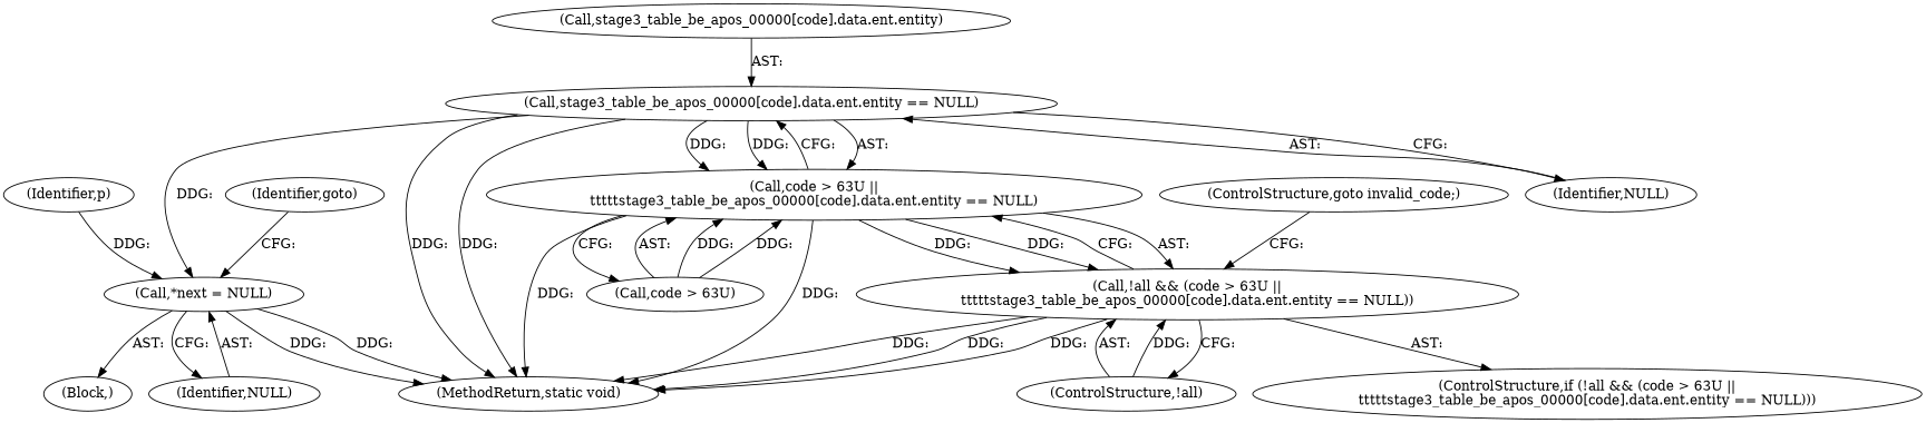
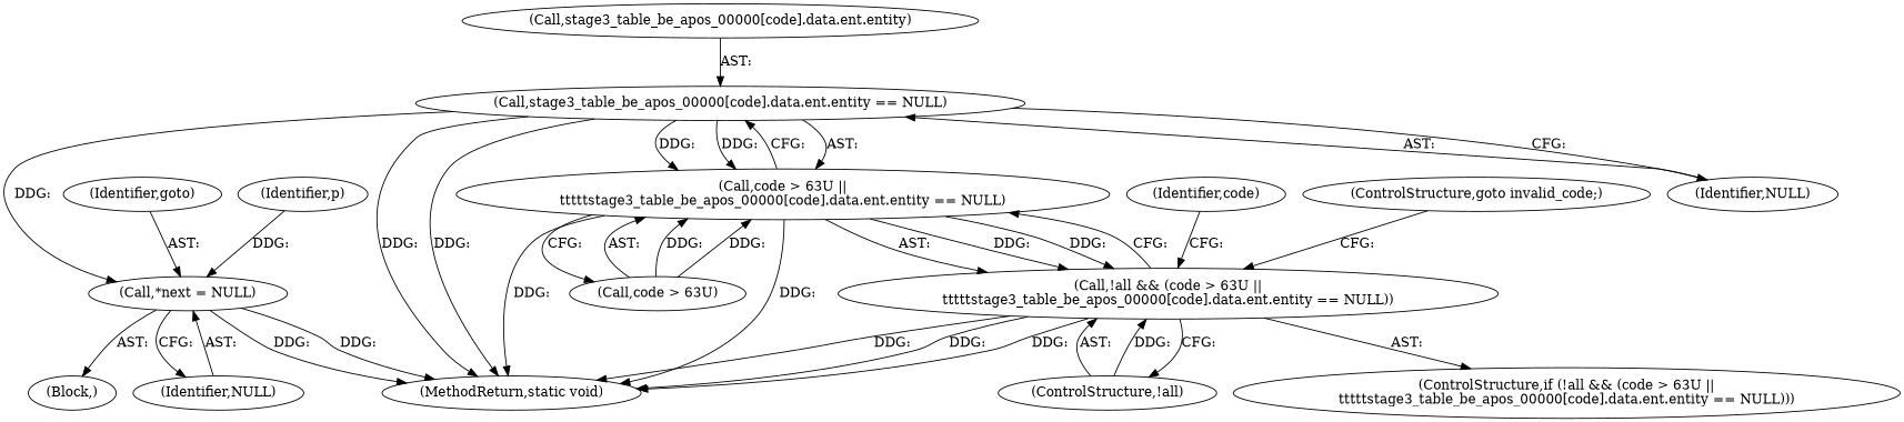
  digraph {
    n1 [label="(Call,stage3_table_be_apos_00000[code].data.ent.entity == NULL)"]
    n2 [label="(Call,*next = NULL)"]
    n3 [label="(Call,code > 63U ||\n\t\t\t\t\tstage3_table_be_apos_00000[code].data.ent.entity == NULL)"]
    n4 [label="(Identifier,NULL)"]
    n5 [label="(MethodReturn,static void)"]
    n6 [label="(Block,)"]
    n7 [label="(Identifier,NULL)"]
    n8 [label="(Call,!all && (code > 63U ||\n\t\t\t\t\tstage3_table_be_apos_00000[code].data.ent.entity == NULL))"]
    n9 [label="(Call,code > 63U)"]
    n10 [label="(ControlStructure,!all)"]
    n11 [label="(ControlStructure,if (!all && (code > 63U ||\n\t\t\t\t\tstage3_table_be_apos_00000[code].data.ent.entity == NULL)))"]
    n12 [label="(Identifier,goto)"]
    n13 [label="(ControlStructure,goto invalid_code;)"]
+   n14 [label="(Identifier,code)"]
    n15 [label="(Call,stage3_table_be_apos_00000[code].data.ent.entity)"]
    n16 [label="(Identifier,p)"]
    n1 -> n2 [label="DDG: "]
    n1 -> n3 [label="AST: "]
    n1 -> n3 [label="DDG: "]
    n1 -> n3 [label="DDG: "]
    n1 -> n4 [label="CFG: "]
    n1 -> n5 [label="DDG: "]
    n1 -> n5 [label="DDG: "]
    n2 -> n5 [label="DDG: "]
    n2 -> n5 [label="DDG: "]
    n2 -> n6 [label="AST: "]
    n2 -> n7 [label="CFG: "]
    n3 -> n1 [label="CFG: "]
    n3 -> n5 [label="DDG: "]
    n3 -> n5 [label="DDG: "]
    n3 -> n8 [label="AST: "]
    n3 -> n8 [label="DDG: "]
    n3 -> n8 [label="DDG: "]
    n3 -> n9 [label="CFG: "]
    n4 -> n1 [label="AST: "]
    n7 -> n2 [label="AST: "]
    n8 -> n3 [label="CFG: "]
    n8 -> n5 [label="DDG: "]
    n8 -> n5 [label="DDG: "]
    n8 -> n5 [label="DDG: "]
    n8 -> n10 [label="CFG: "]
    n8 -> n11 [label="AST: "]
    n9 -> n3 [label="AST: "]
    n9 -> n3 [label="DDG: "]
    n9 -> n3 [label="DDG: "]
    n10 -> n8 [label="AST: "]
    n10 -> n8 [label="DDG: "]
-   n12 -> n2 [label="CFG: "]
+   n12 -> n2 [label="AST: "]
    n13 -> n8 [label="CFG: "]
+   n14 -> n8 [label="CFG: "]
    n15 -> n1 [label="AST: "]
    n16 -> n2 [label="DDG: "]
  }
